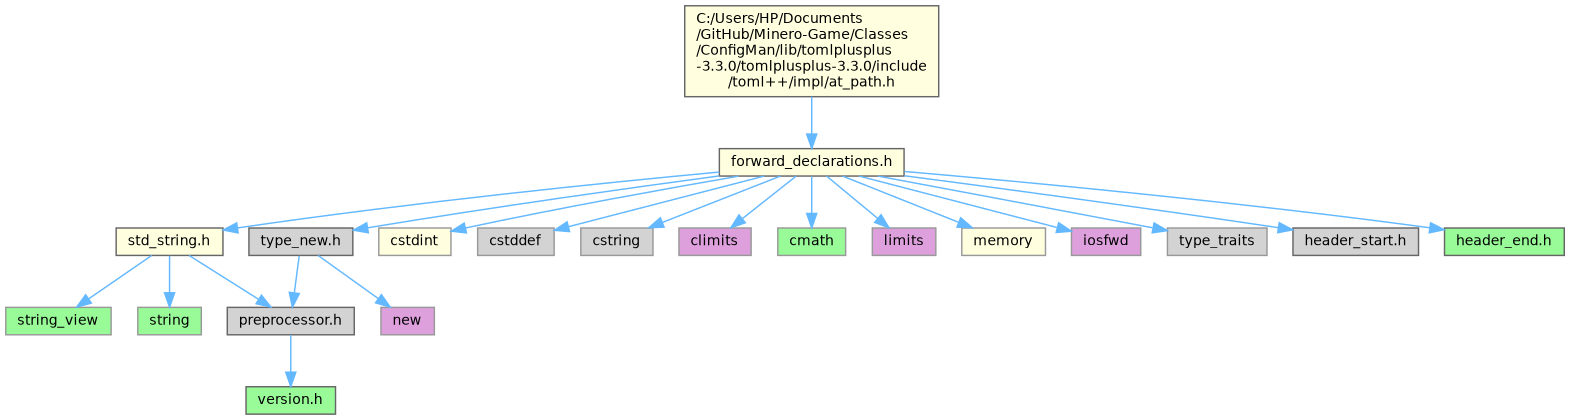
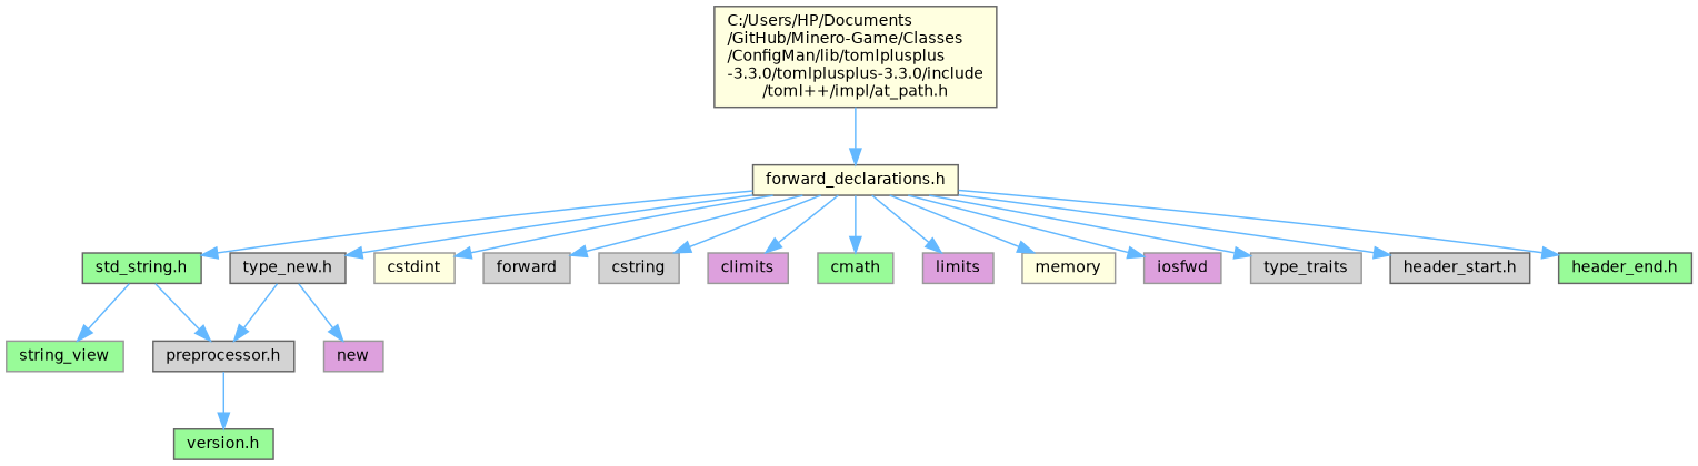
  digraph {
    node [color=grey60 fillcolor=palegreen fontname=Helvetica fontsize=10 shape=box style=filled]
    edge [color=steelblue1 fontname=Helvetica fontsize=10 labelfontname=Helvetica labelfontsize=10 style=solid]
    n1 [color=gray40 fillcolor=lightyellow fontcolor=black height=0.2 label="C:/Users/HP/Documents\l/GitHub/Minero-Game/Classes\l/ConfigMan/lib/tomlplusplus\l-3.3.0/tomlplusplus-3.3.0/include\l/toml++/impl/at_path.h" width=0.4]
    n2 [color=grey40 fillcolor=lightyellow height=0.2 label="forward_declarations.h" width=0.4]
-   n3 [color=grey40 fillcolor=lightyellow height=0.2 label="std_string.h" width=0.4]
+   n3 [color=grey40 height=0.2 label="std_string.h" width=0.4]
    n4 [color=grey40 fillcolor=lightgrey height=0.2 label="type_new.h" width=0.4]
    n5 [fillcolor=lightyellow height=0.2 label=cstdint width=0.4]
-   n6 [fillcolor=lightgrey height=0.2 label=cstddef width=0.4]
+   n6 [fillcolor=lightgrey height=0.2 label=forward width=0.4]
    n7 [fillcolor=lightgrey height=0.2 label=cstring width=0.4]
    n8 [fillcolor=plum height=0.2 label=climits width=0.4]
    n9 [height=0.2 label=cmath width=0.4]
    n10 [fillcolor=plum height=0.2 label=limits width=0.4]
    n11 [fillcolor=lightyellow height=0.2 label=memory width=0.4]
    n12 [fillcolor=plum height=0.2 label=iosfwd width=0.4]
    n13 [fillcolor=lightgrey height=0.2 label=type_traits width=0.4]
    n14 [color=grey40 fillcolor=lightgrey height=0.2 label="header_start.h" width=0.4]
    n15 [color=grey40 height=0.2 label="header_end.h" width=0.4]
    n16 [color=grey40 fillcolor=lightgrey height=0.2 label="preprocessor.h" width=0.4]
    n17 [height=0.2 label=string_view width=0.4]
-   n18 [height=0.2 label=string width=0.4]
    n19 [fillcolor=plum height=0.2 label=new width=0.4]
    n20 [color=grey40 height=0.2 label="version.h" width=0.4]
    n1 -> n2
    n2 -> n3
    n2 -> n4
    n2 -> n5
    n2 -> n6
    n2 -> n7
    n2 -> n8
    n2 -> n9
    n2 -> n10
    n2 -> n11
    n2 -> n12
    n2 -> n13
    n2 -> n14
    n2 -> n15
    n3 -> n16
    n3 -> n17
-   n3 -> n18
    n4 -> n16
    n4 -> n19
    n16 -> n20
  }
